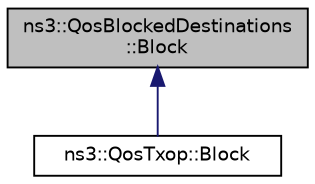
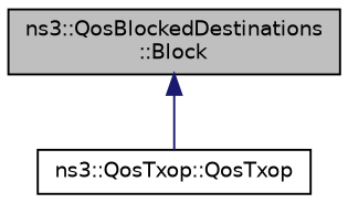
  digraph {
    rankdir=TB
    node [color=black fontname=Helvetica fontsize=10 shape=record style=filled]
    n1 [fillcolor=grey75 fontcolor=black height=0.2 label="ns3::QosBlockedDestinations\l::Block" width=0.4]
-   n2 [fillcolor=white height=0.2 label="ns3::QosTxop::Block" width=0.4]
+   n2 [fillcolor=white height=0.2 label="ns3::QosTxop::QosTxop" width=0.4]
    n1 -> n2 [color=midnightblue dir=back fontname=Helvetica fontsize=10 labelfontname=Helvetica labelfontsize=10 style=solid]
  }
